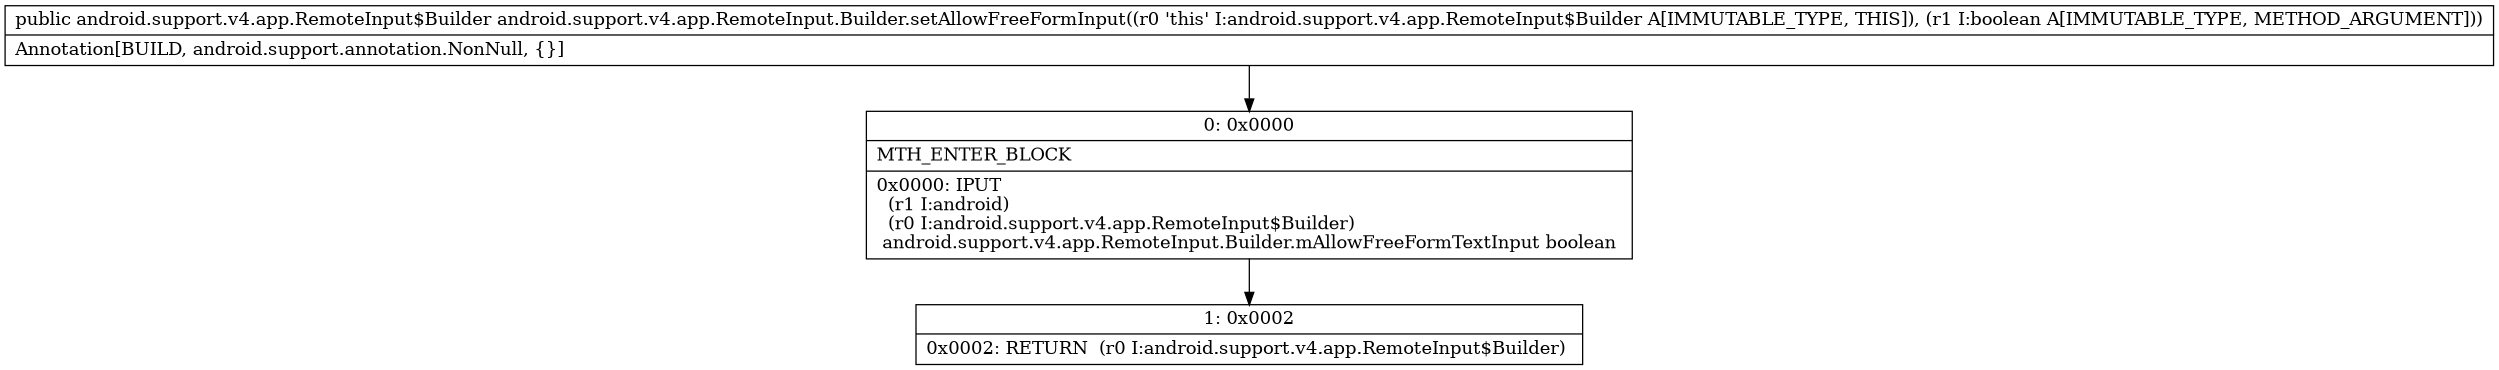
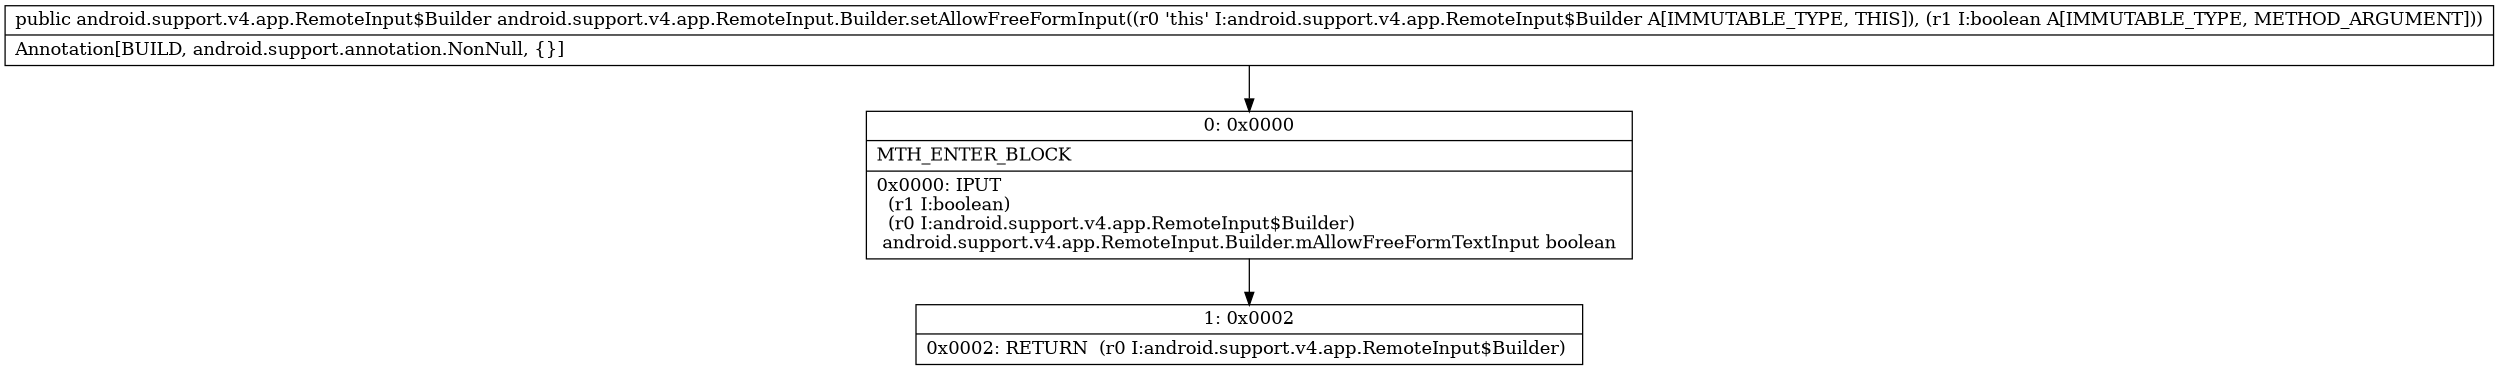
  digraph {
    node [shape=record]
-   n1 [label="{0\:\ 0x0000|MTH_ENTER_BLOCK\l|0x0000: IPUT  \l  (r1 I:android)\l  (r0 I:android.support.v4.app.RemoteInput$Builder)\l android.support.v4.app.RemoteInput.Builder.mAllowFreeFormTextInput boolean \l}"]
+   n1 [label="{0\:\ 0x0000|MTH_ENTER_BLOCK\l|0x0000: IPUT  \l  (r1 I:boolean)\l  (r0 I:android.support.v4.app.RemoteInput$Builder)\l android.support.v4.app.RemoteInput.Builder.mAllowFreeFormTextInput boolean \l}"]
    n2 [label="{1\:\ 0x0002|0x0002: RETURN  (r0 I:android.support.v4.app.RemoteInput$Builder) \l}"]
    n3 [label="{public android.support.v4.app.RemoteInput$Builder android.support.v4.app.RemoteInput.Builder.setAllowFreeFormInput((r0 'this' I:android.support.v4.app.RemoteInput$Builder A[IMMUTABLE_TYPE, THIS]), (r1 I:boolean A[IMMUTABLE_TYPE, METHOD_ARGUMENT]))  | Annotation[BUILD, android.support.annotation.NonNull, \{\}]\l}"]
    n1 -> n2
    n3 -> n1
  }
